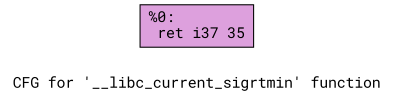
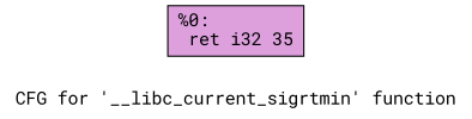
  digraph {
    label="CFG for '__libc_current_sigrtmin' function"
    fontname="Roboto Mono"
-   n1 [label="{%0:\l  ret i37 35\l}" shape=record style=filled fillcolor=plum fontname="Roboto Mono"]
+   n1 [label="{%0:\l  ret i32 35\l}" shape=record style=filled fillcolor=plum fontname="Roboto Mono"]
  }
